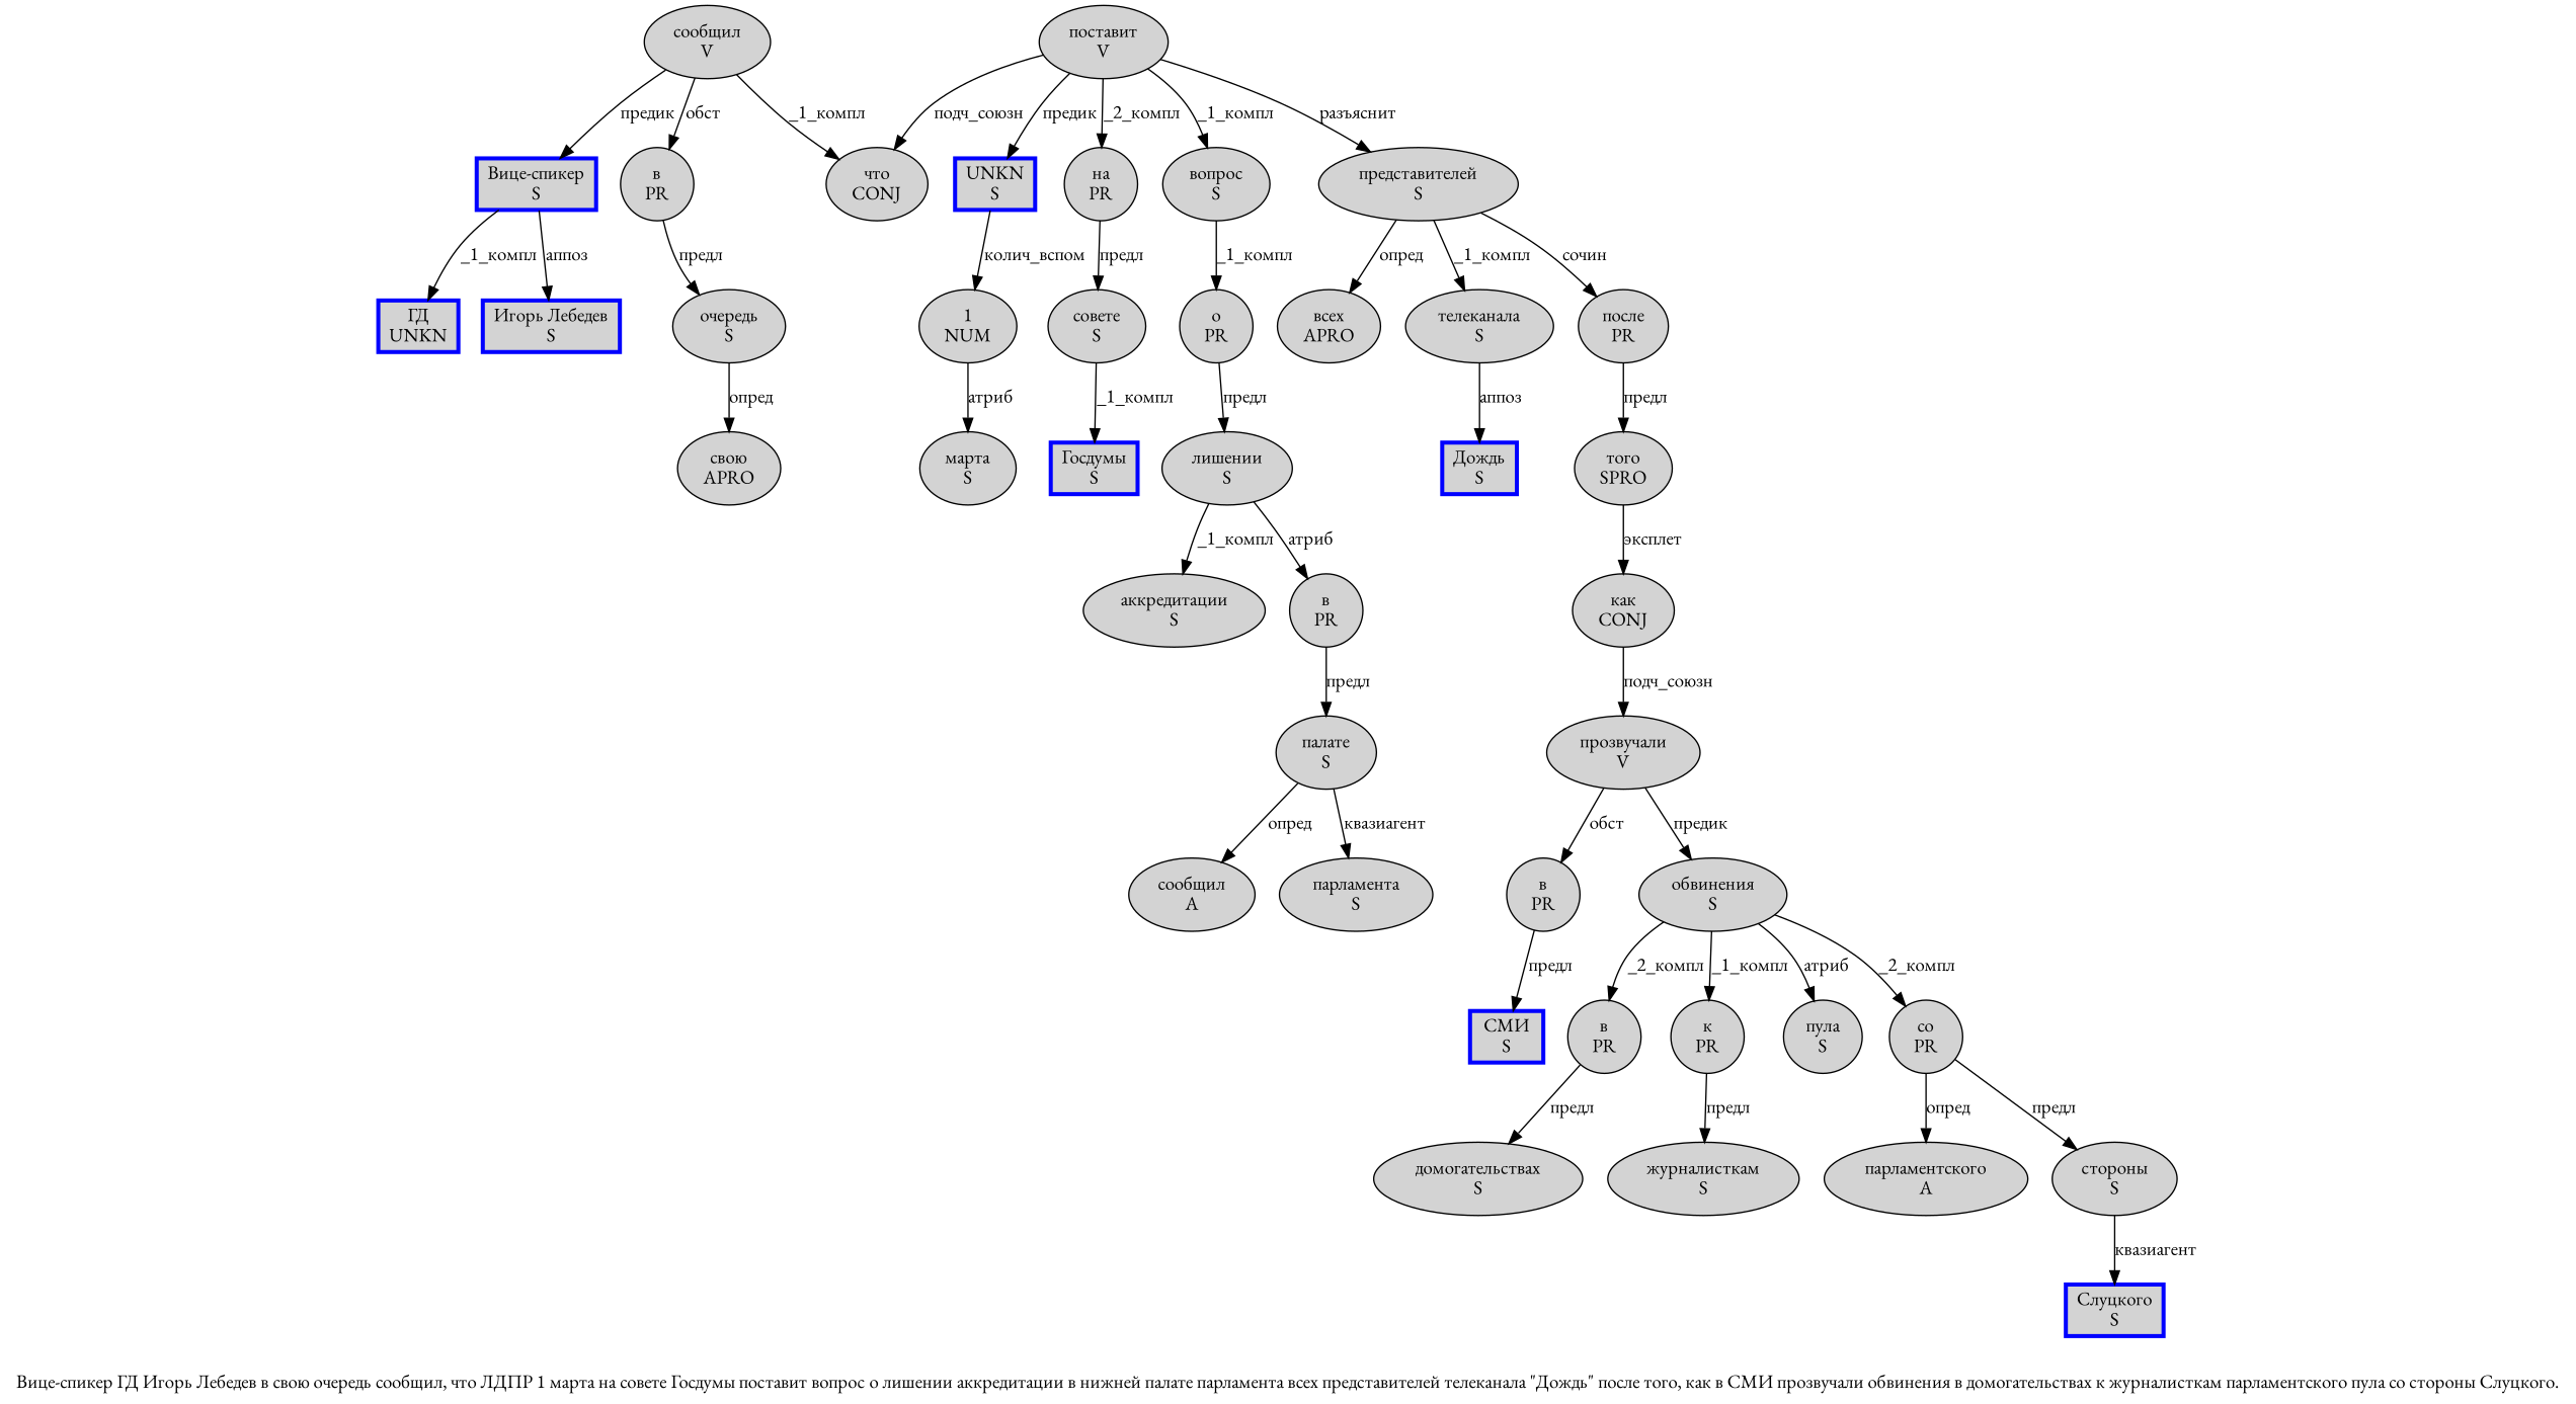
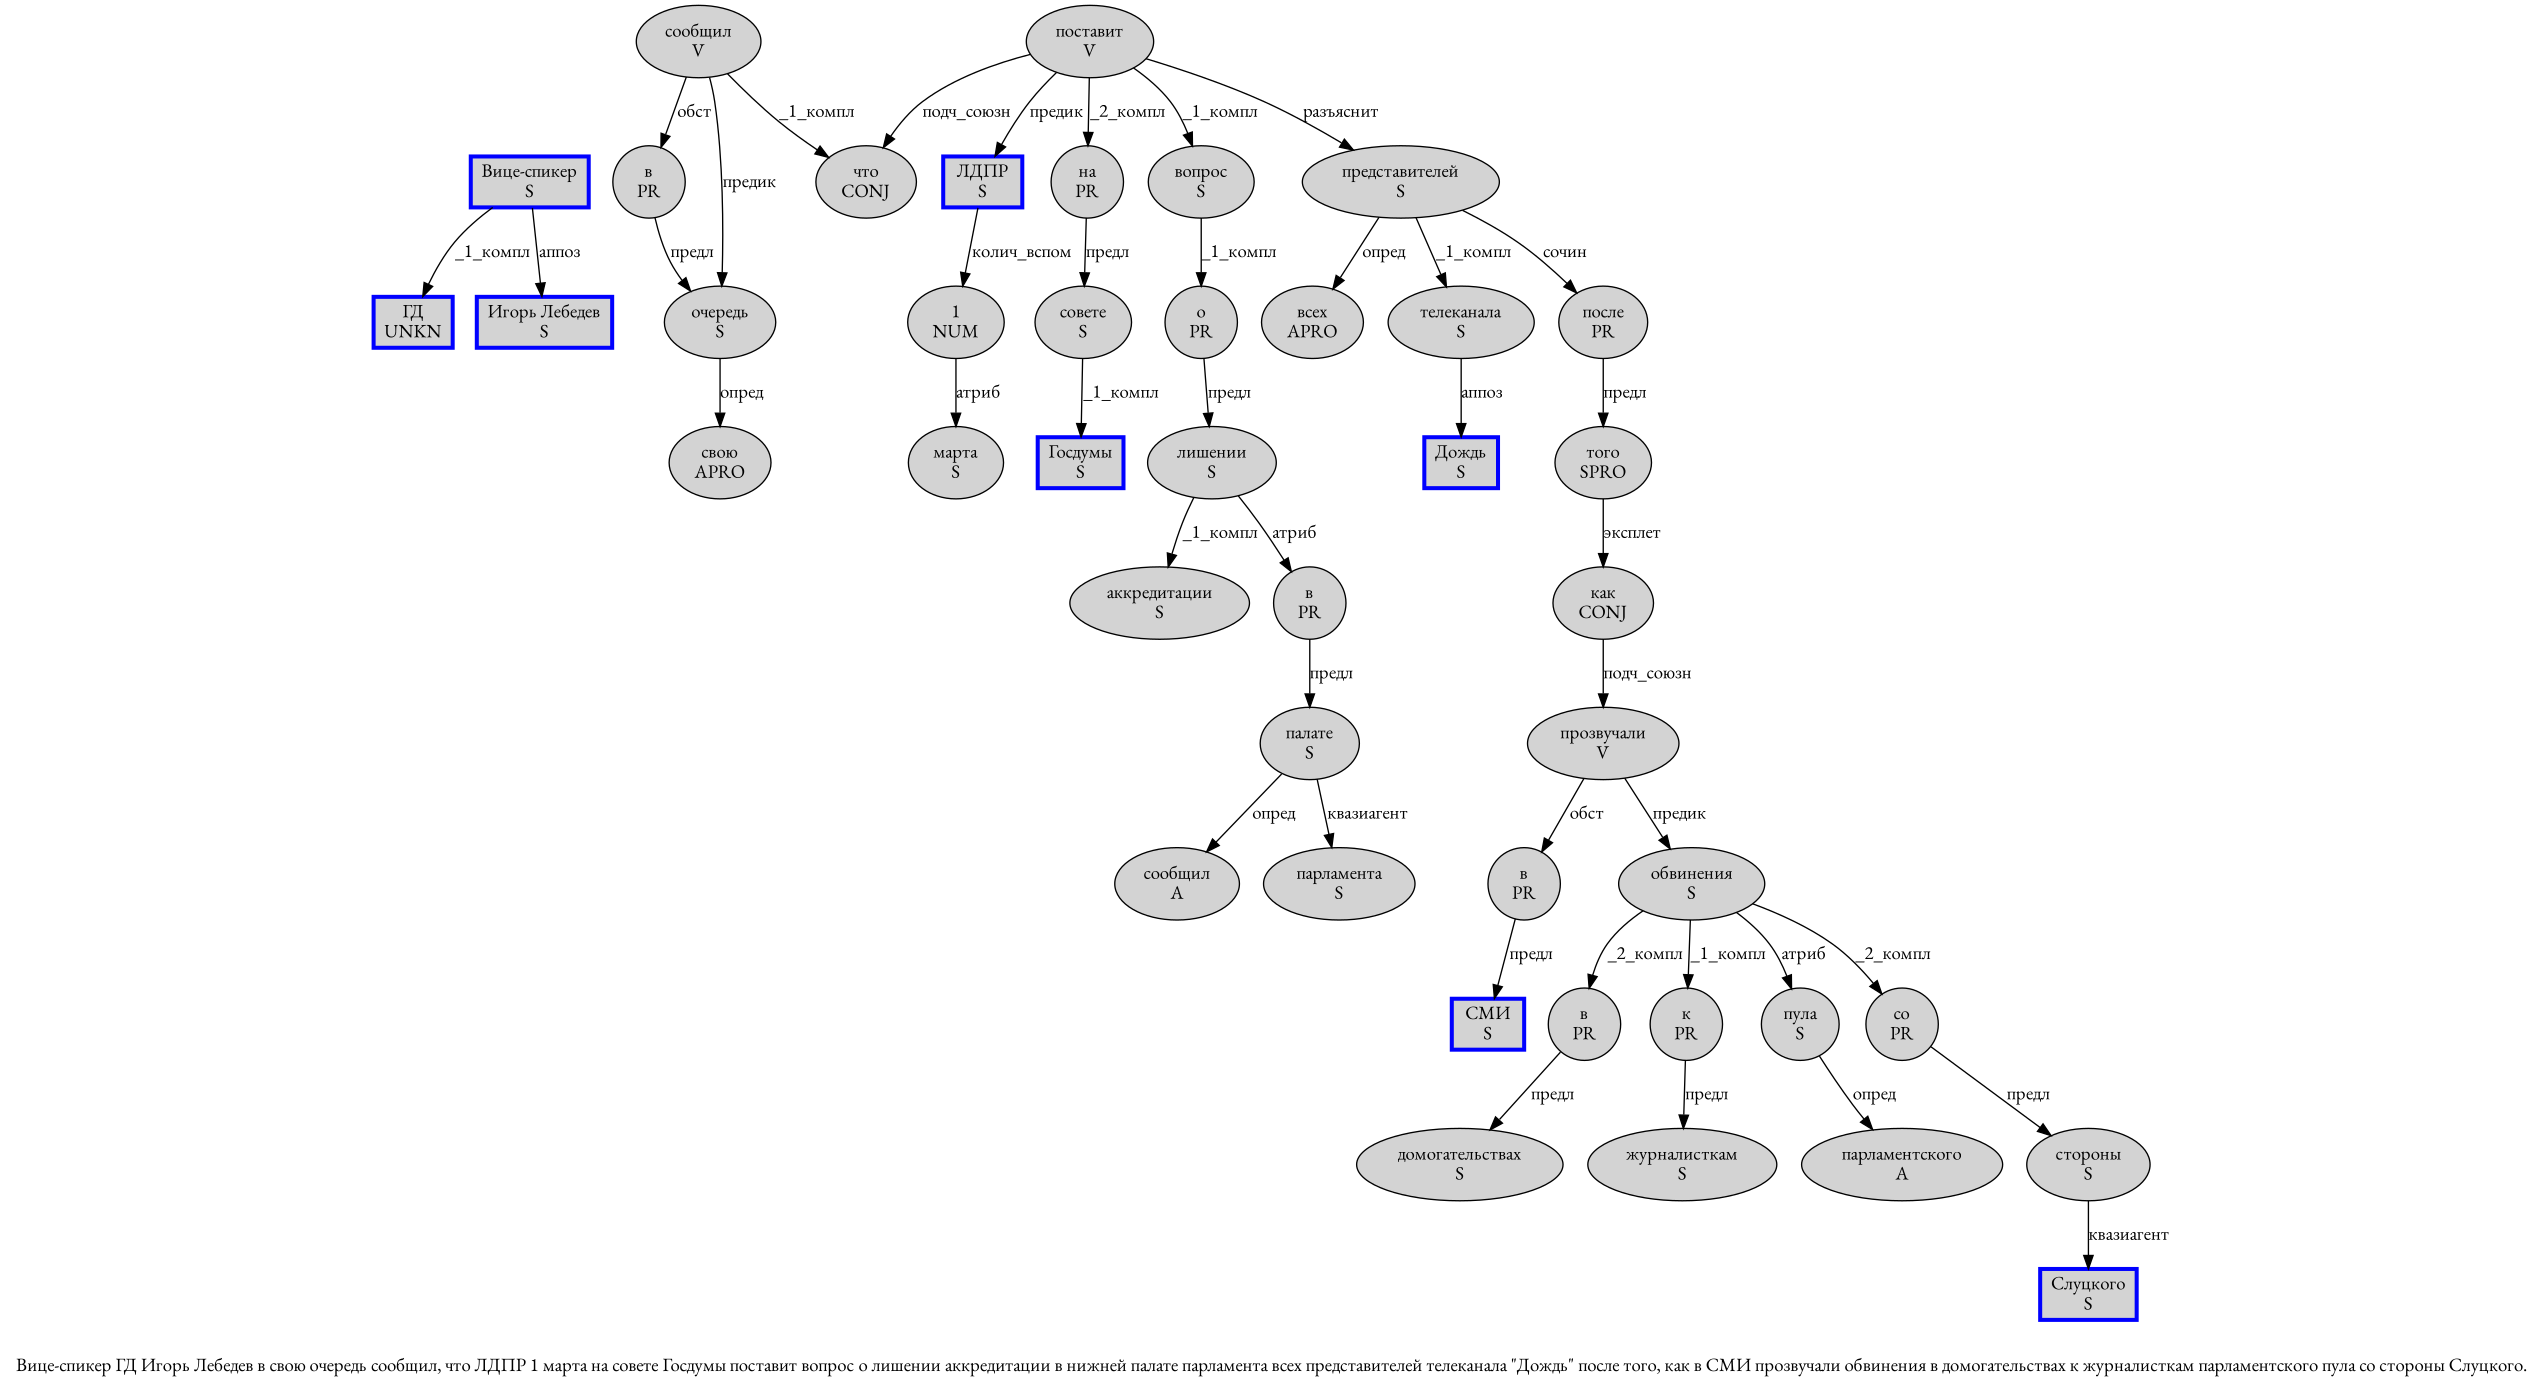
  digraph {
    fontname="EB Garamond"
    label="Вице-спикер ГД Игорь Лебедев в свою очередь сообщил, что ЛДПР 1 марта на совете Госдумы поставит вопрос о лишении аккредитации в нижней палате парламента всех представителей телеканала \"Дождь\" после того, как в СМИ прозвучали обвинения в домогательствах к журналисткам парламентского пула со стороны Слуцкого."
    node [fillcolor=lightgray fontname="EB Garamond" penwidth=1 shape=ellipse style=filled]
    edge [fontname="EB Garamond"]
    n1 [color=blue label="Вице-спикер\nS" penwidth=3 shape=box]
    n2 [color=blue label="ГД\nUNKN" penwidth=3 shape=box]
    n3 [color=blue label="Игорь Лебедев\nS" penwidth=3 shape=box]
    n4 [label="в\nPR"]
    n5 [label="очередь\nS"]
    n6 [label="свою\nAPRO"]
    n7 [label="сообщил\nV"]
    n8 [label="что\nCONJ"]
    n9 [label="поставит\nV"]
-   n10 [color=blue label="UNKN\nS" penwidth=3 shape=box]
+   n10 [color=blue label="ЛДПР\nS" penwidth=3 shape=box]
    n11 [label="на\nPR"]
    n12 [label="вопрос\nS"]
    n13 [label="представителей\nS"]
    n14 [label="1\nNUM"]
    n15 [label="марта\nS"]
    n16 [label="совете\nS"]
    n17 [color=blue label="Госдумы\nS" penwidth=3 shape=box]
    n18 [label="о\nPR"]
    n19 [label="всех\nAPRO"]
    n20 [label="телеканала\nS"]
    n21 [label="после\nPR"]
    n22 [label="лишении\nS"]
    n23 [label="аккредитации\nS"]
    n24 [label="в\nPR"]
    n25 [label="палате\nS"]
    n26 [label="сообщил\nA"]
    n27 [label="парламента\nS"]
    n28 [color=blue label="Дождь\nS" penwidth=3 shape=box]
    n29 [label="того\nSPRO"]
    n30 [label="как\nCONJ"]
    n31 [label="прозвучали\nV"]
    n32 [label="в\nPR"]
    n33 [label="обвинения\nS"]
    n34 [color=blue label="СМИ\nS" penwidth=3 shape=box]
    n35 [label="в\nPR"]
    n36 [label="к\nPR"]
    n37 [label="пула\nS"]
    n38 [label="со\nPR"]
    n39 [label="домогательствах\nS"]
    n40 [label="журналисткам\nS"]
    n41 [label="парламентского\nA"]
    n42 [label="стороны\nS"]
    n43 [color=blue label="Слуцкого\nS" penwidth=3 shape=box]
    n1 -> n2 [label="_1_компл"]
    n1 -> n3 [label="аппоз"]
    n4 -> n5 [label="предл"]
    n5 -> n6 [label="опред"]
-   n7 -> n1 [label="предик"]
+   n7 -> n5 [label="предик"]
    n7 -> n4 [label="обст"]
    n7 -> n8 [label="_1_компл"]
    n9 -> n8 [label="подч_союзн"]
    n9 -> n10 [label="предик"]
    n9 -> n11 [label="_2_компл"]
    n9 -> n12 [label="_1_компл"]
    n9 -> n13 [label="разъяснит"]
    n10 -> n14 [label="колич_вспом"]
    n11 -> n16 [label="предл"]
    n12 -> n18 [label="_1_компл"]
    n13 -> n19 [label="опред"]
    n13 -> n20 [label="_1_компл"]
    n13 -> n21 [label="сочин"]
    n14 -> n15 [label="атриб"]
    n16 -> n17 [label="_1_компл"]
    n18 -> n22 [label="предл"]
    n20 -> n28 [label="аппоз"]
    n21 -> n29 [label="предл"]
    n22 -> n23 [label="_1_компл"]
    n22 -> n24 [label="атриб"]
    n24 -> n25 [label="предл"]
    n25 -> n26 [label="опред"]
    n25 -> n27 [label="квазиагент"]
    n29 -> n30 [label="эксплет"]
    n30 -> n31 [label="подч_союзн"]
    n31 -> n32 [label="обст"]
    n31 -> n33 [label="предик"]
    n32 -> n34 [label="предл"]
    n33 -> n35 [label="_2_компл"]
    n33 -> n36 [label="_1_компл"]
    n33 -> n37 [label="атриб"]
    n33 -> n38 [label="_2_компл"]
    n35 -> n39 [label="предл"]
    n36 -> n40 [label="предл"]
-   n38 -> n41 [label="опред"]
+   n37 -> n41 [label="опред"]
    n38 -> n42 [label="предл"]
    n42 -> n43 [label="квазиагент"]
  }
